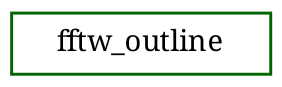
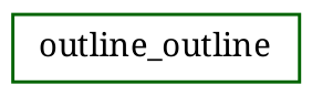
  digraph {
    rankdir=LR
    fontname="Noto Serif"
-   n1 [color=darkgreen fillcolor=white fontname="Noto Serif" fontsize=10 height=0.2 label=fftw_outline shape=record style=filled width=0.4]
+   n1 [color=darkgreen fillcolor=white fontname="Noto Serif" fontsize=10 height=0.2 label=outline_outline shape=record style=filled width=0.4]
  }
